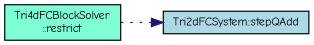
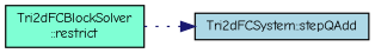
  digraph {
    rankdir=LR
    fontname="Comic Neue"
    node [color=black fontname="Comic Neue" fontsize=10 shape=box style=filled]
-   n1 [fillcolor=aquamarine fontcolor=black height=0.2 label="Tri4dFCBlockSolver\l::restrict" width=0.4]
+   n1 [fillcolor=aquamarine fontcolor=black height=0.2 label="Tri2dFCBlockSolver\l::restrict" width=0.4]
    n2 [fillcolor=lightblue height=0.2 label="Tri2dFCSystem::stepQAdd" width=0.4]
    n1 -> n2 [color=midnightblue fontname="Comic Neue" fontsize=10 labelfontname=Helvetica labelfontsize=10 style=dotted]
  }
